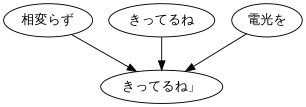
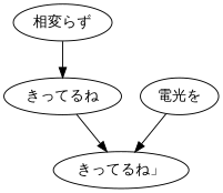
  digraph {
    n1 [label="相変らず"]
    n2 [label="きってるね」"]
    n3 [label="きってるね"]
    n4 [label="電光を"]
-   n1 -> n2
+   n1 -> n3
    n3 -> n2
    n4 -> n2
  }
